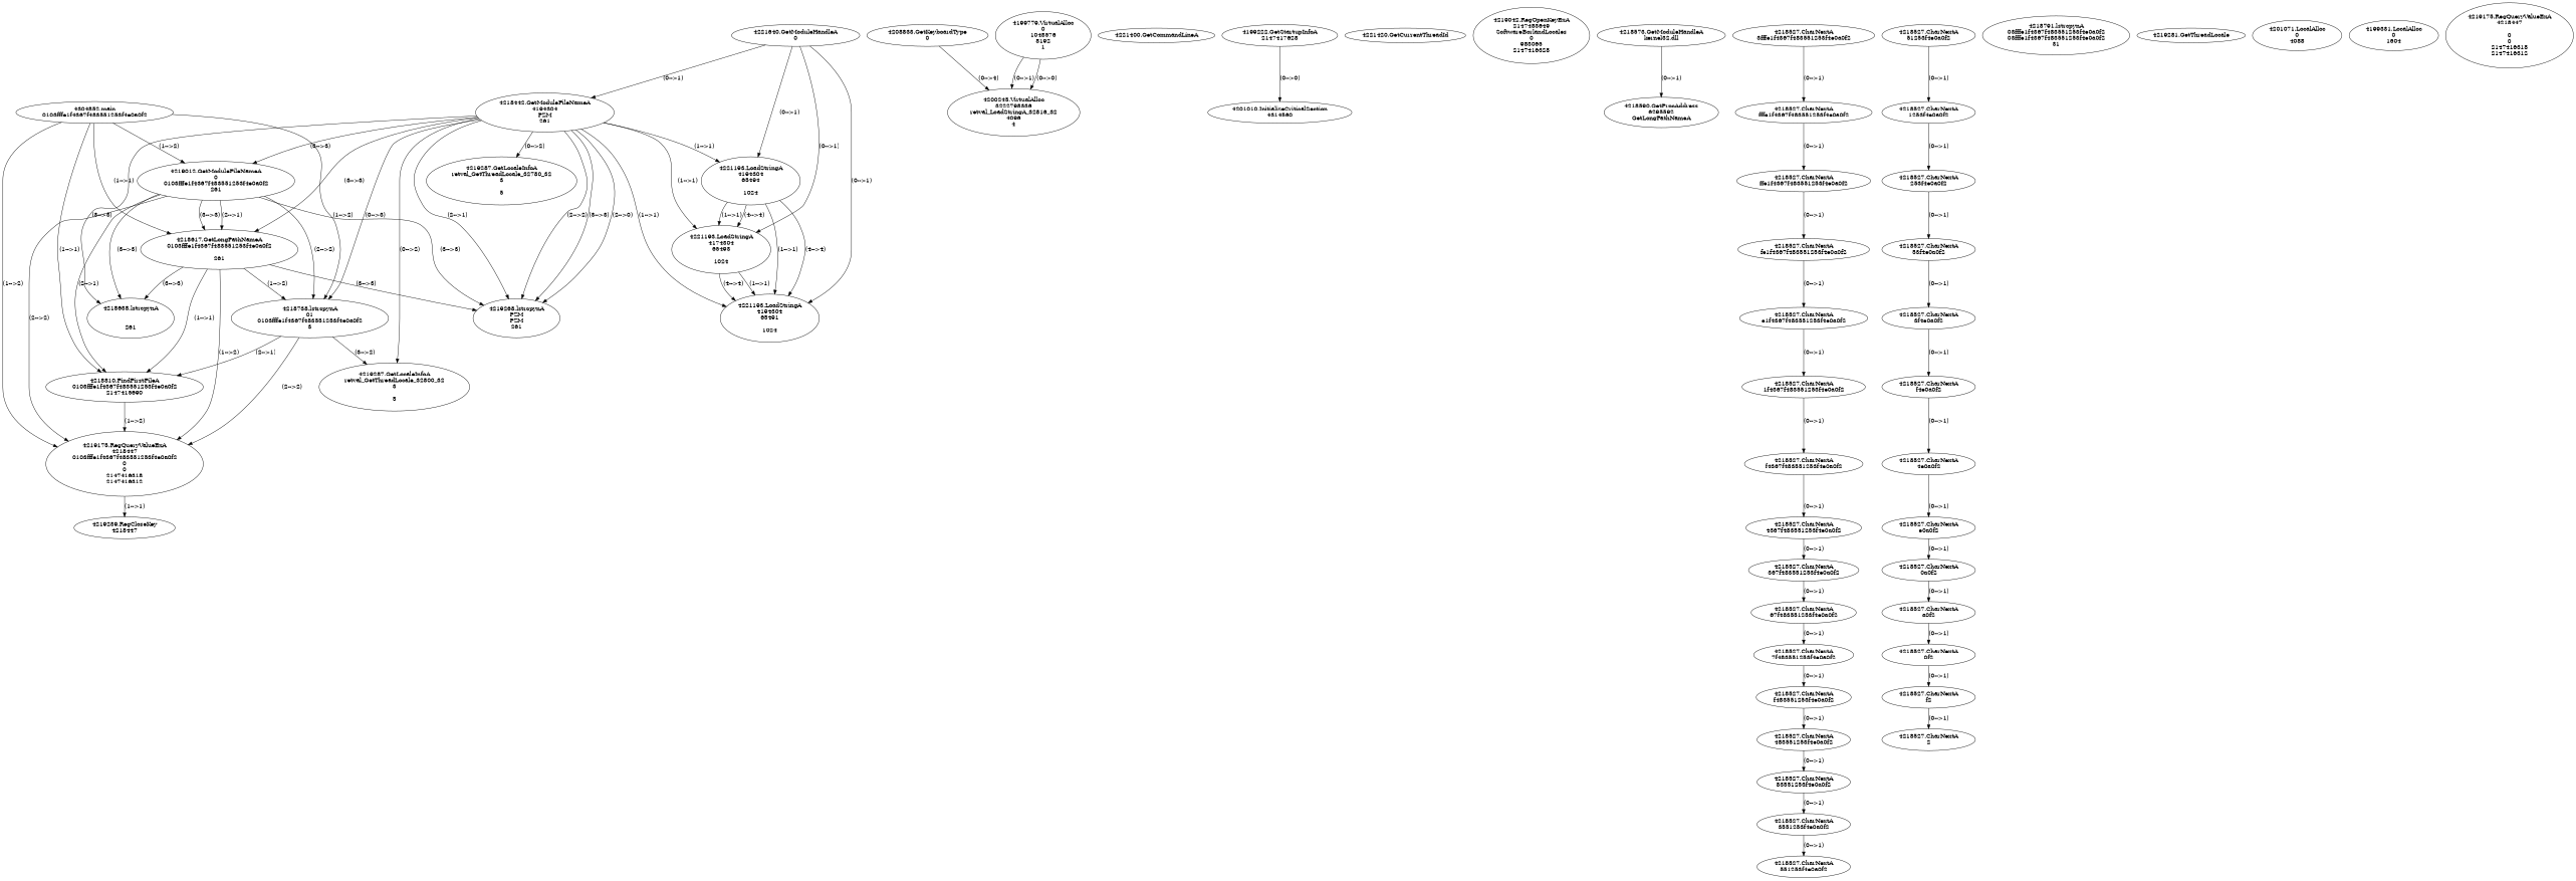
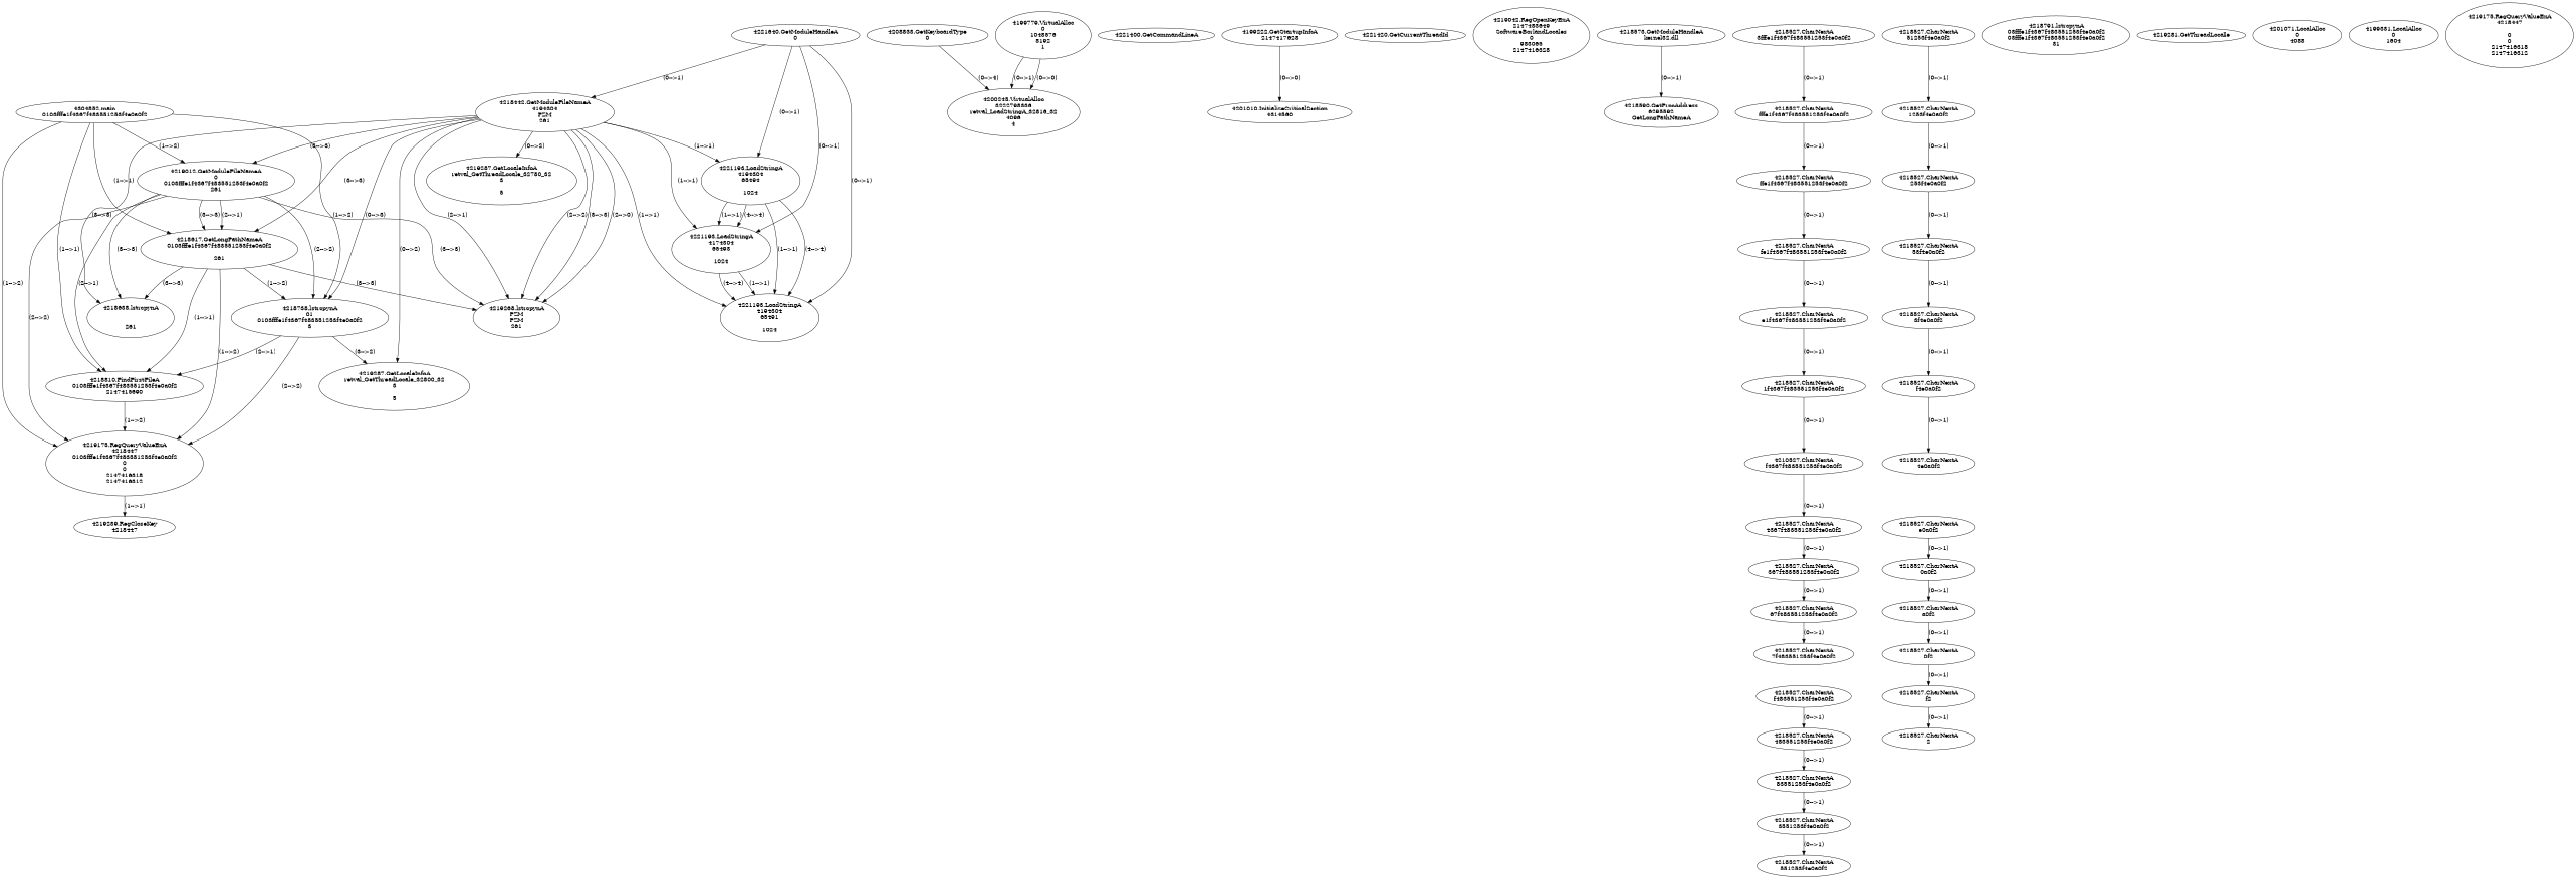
  digraph {
    n1 [label="4304852.main\n0103fffe1f4367f483551253f4e0a0f2"]
    n2 [label="4219012.GetModuleFileNameA\n0\n0103fffe1f4367f483551253f4e0a0f2\n261"]
    n3 [label="4218617.GetLongPathNameA\n0103fffe1f4367f483551253f4e0a0f2\n\n261"]
    n4 [label="4218738.lstrcpynA\n01\n0103fffe1f4367f483551253f4e0a0f2\n3"]
    n5 [label="4218810.FindFirstFileA\n0103fffe1f4367f483551253f4e0a0f2\n2147415690"]
    n6 [label="4219175.RegQueryValueExA\n4218447\n0103fffe1f4367f483551253f4e0a0f2\n0\n0\n2147416318\n2147416312"]
    n7 [label="4219268.lstrcpynA\nPZM\nPZM\n261"]
    n8 [label="4218638.lstrcpynA\n\n\n261"]
    n9 [label="4219287.GetLocaleInfoA\nretval_GetThreadLocale_32800_32\n3\n\n5"]
    n10 [label="4219239.RegCloseKey\n4218447"]
    n11 [label="4221640.GetModuleHandleA\n0"]
    n12 [label="4218442.GetModuleFileNameA\n4194304\nPZM\n261"]
    n13 [label="4221193.LoadStringA\n4194304\n65494\n\n1024"]
    n14 [label="4221193.LoadStringA\n4174304\n65493\n\n1024"]
    n15 [label="4221193.LoadStringA\n4194304\n65491\n\n1024"]
    n16 [label="4219287.GetLocaleInfoA\nretval_GetThreadLocale_32780_32\n3\n\n5"]
    n17 [label="4208833.GetKeyboardType\n0"]
    n18 [label="4200245.VirtualAlloc\n3222798336\nretval_LoadStringA_32816_32\n4096\n4"]
    n19 [label="4221400.GetCommandLineA\n"]
    n20 [label="4199222.GetStartupInfoA\n2147417628"]
    n21 [label="4201010.InitializeCriticalSection\n4314560"]
    n22 [label="4221420.GetCurrentThreadId\n"]
    n23 [label="4219042.RegOpenKeyExA\n2147483649\nSoftware\Borland\Locales\n0\n983065\n2147416328"]
    n24 [label="4218573.GetModuleHandleA\nkernel32.dll"]
    n25 [label="4218590.GetProcAddress\n6295592\nGetLongPathNameA"]
    n26 [label="4218527.CharNextA\n3fffe1f4367f483551253f4e0a0f2"]
    n27 [label="4218527.CharNextA\nfffe1f4367f483551253f4e0a0f2"]
    n28 [label="4218527.CharNextA\nffe1f4367f483551253f4e0a0f2"]
    n29 [label="4218527.CharNextA\nfe1f4367f483551253f4e0a0f2"]
    n30 [label="4218527.CharNextA\ne1f4367f483551253f4e0a0f2"]
    n31 [label="4218527.CharNextA\n1f4367f483551253f4e0a0f2"]
-   n32 [label="4218527.CharNextA\nf4367f483551253f4e0a0f2"]
+   n32 [label="4210527.CharNextA\nf4367f483551253f4e0a0f2"]
    n33 [label="4218527.CharNextA\n4367f483551253f4e0a0f2"]
    n34 [label="4218527.CharNextA\n367f483551253f4e0a0f2"]
    n35 [label="4218527.CharNextA\n67f483551253f4e0a0f2"]
    n36 [label="4218527.CharNextA\n7f483551253f4e0a0f2"]
    n37 [label="4218527.CharNextA\nf483551253f4e0a0f2"]
    n38 [label="4218527.CharNextA\n483551253f4e0a0f2"]
    n39 [label="4218527.CharNextA\n83551253f4e0a0f2"]
    n40 [label="4218527.CharNextA\n3551253f4e0a0f2"]
    n41 [label="4218527.CharNextA\n551253f4e0a0f2"]
    n42 [label="4218527.CharNextA\n51253f4e0a0f2"]
    n43 [label="4218527.CharNextA\n1253f4e0a0f2"]
    n44 [label="4218527.CharNextA\n253f4e0a0f2"]
    n45 [label="4218527.CharNextA\n53f4e0a0f2"]
    n46 [label="4218527.CharNextA\n3f4e0a0f2"]
    n47 [label="4218527.CharNextA\nf4e0a0f2"]
    n48 [label="4218527.CharNextA\n4e0a0f2"]
    n49 [label="4218527.CharNextA\ne0a0f2"]
    n50 [label="4218527.CharNextA\n0a0f2"]
    n51 [label="4218527.CharNextA\na0f2"]
    n52 [label="4218527.CharNextA\n0f2"]
    n53 [label="4218527.CharNextA\nf2"]
    n54 [label="4218527.CharNextA\n2"]
    n55 [label="4218791.lstrcpynA\n03fffe1f4367f483551253f4e0a0f2\n03fffe1f4367f483551253f4e0a0f2\n31"]
    n56 [label="4219281.GetThreadLocale\n"]
    n57 [label="4201071.LocalAlloc\n0\n4088"]
    n58 [label="4199779.VirtualAlloc\n0\n1048576\n8192\n1"]
    n59 [label="4199331.LocalAlloc\n0\n1604"]
    n60 [label="4219175.RegQueryValueExA\n4218447\n\n0\n0\n2147416318\n2147416312"]
    n1 -> n2 [label="(1-->2)"]
    n1 -> n3 [label="(1-->1)"]
    n1 -> n4 [label="(1-->2)"]
    n1 -> n5 [label="(1-->1)"]
    n1 -> n6 [label="(1-->2)"]
    n2 -> n3 [label="(2-->1)"]
    n2 -> n3 [label="(3-->3)"]
    n2 -> n4 [label="(2-->2)"]
    n2 -> n5 [label="(2-->1)"]
    n2 -> n6 [label="(2-->2)"]
    n2 -> n7 [label="(3-->3)"]
    n2 -> n8 [label="(3-->3)"]
    n3 -> n4 [label="(1-->2)"]
    n3 -> n5 [label="(1-->1)"]
    n3 -> n6 [label="(1-->2)"]
    n3 -> n7 [label="(3-->3)"]
    n3 -> n8 [label="(3-->3)"]
    n4 -> n5 [label="(2-->1)"]
    n4 -> n6 [label="(2-->2)"]
    n4 -> n9 [label="(3-->2)"]
    n5 -> n6 [label="(1-->2)"]
    n6 -> n10 [label="(1-->1)"]
    n11 -> n12 [label="(0-->1)"]
    n11 -> n13 [label="(0-->1)"]
    n11 -> n14 [label="(0-->1)"]
    n11 -> n15 [label="(0-->1)"]
    n12 -> n2 [label="(3-->3)"]
    n12 -> n3 [label="(3-->3)"]
    n12 -> n4 [label="(0-->3)"]
    n12 -> n7 [label="(2-->1)"]
    n12 -> n7 [label="(2-->2)"]
    n12 -> n7 [label="(3-->3)"]
    n12 -> n7 [label="(2-->0)"]
    n12 -> n8 [label="(3-->3)"]
    n12 -> n9 [label="(0-->2)"]
    n12 -> n13 [label="(1-->1)"]
    n12 -> n14 [label="(1-->1)"]
    n12 -> n15 [label="(1-->1)"]
    n12 -> n16 [label="(0-->2)"]
    n13 -> n14 [label="(1-->1)"]
    n13 -> n14 [label="(4-->4)"]
    n13 -> n15 [label="(1-->1)"]
    n13 -> n15 [label="(4-->4)"]
    n14 -> n15 [label="(1-->1)"]
    n14 -> n15 [label="(4-->4)"]
    n17 -> n18 [label="(0-->4)"]
    n20 -> n21 [label="(0-->0)"]
    n24 -> n25 [label="(0-->1)"]
    n26 -> n27 [label="(0-->1)"]
    n27 -> n28 [label="(0-->1)"]
    n28 -> n29 [label="(0-->1)"]
    n29 -> n30 [label="(0-->1)"]
    n30 -> n31 [label="(0-->1)"]
    n31 -> n32 [label="(0-->1)"]
    n32 -> n33 [label="(0-->1)"]
    n33 -> n34 [label="(0-->1)"]
    n34 -> n35 [label="(0-->1)"]
    n35 -> n36 [label="(0-->1)"]
-   n36 -> n37 [label="(0-->1)"]
    n37 -> n38 [label="(0-->1)"]
    n38 -> n39 [label="(0-->1)"]
    n39 -> n40 [label="(0-->1)"]
    n40 -> n41 [label="(0-->1)"]
    n42 -> n43 [label="(0-->1)"]
    n43 -> n44 [label="(0-->1)"]
    n44 -> n45 [label="(0-->1)"]
    n45 -> n46 [label="(0-->1)"]
    n46 -> n47 [label="(0-->1)"]
    n47 -> n48 [label="(0-->1)"]
-   n48 -> n49 [label="(0-->1)"]
    n49 -> n50 [label="(0-->1)"]
    n50 -> n51 [label="(0-->1)"]
    n51 -> n52 [label="(0-->1)"]
    n52 -> n53 [label="(0-->1)"]
    n53 -> n54 [label="(0-->1)"]
    n58 -> n18 [label="(0-->1)"]
    n58 -> n18 [label="(0-->0)"]
  }
